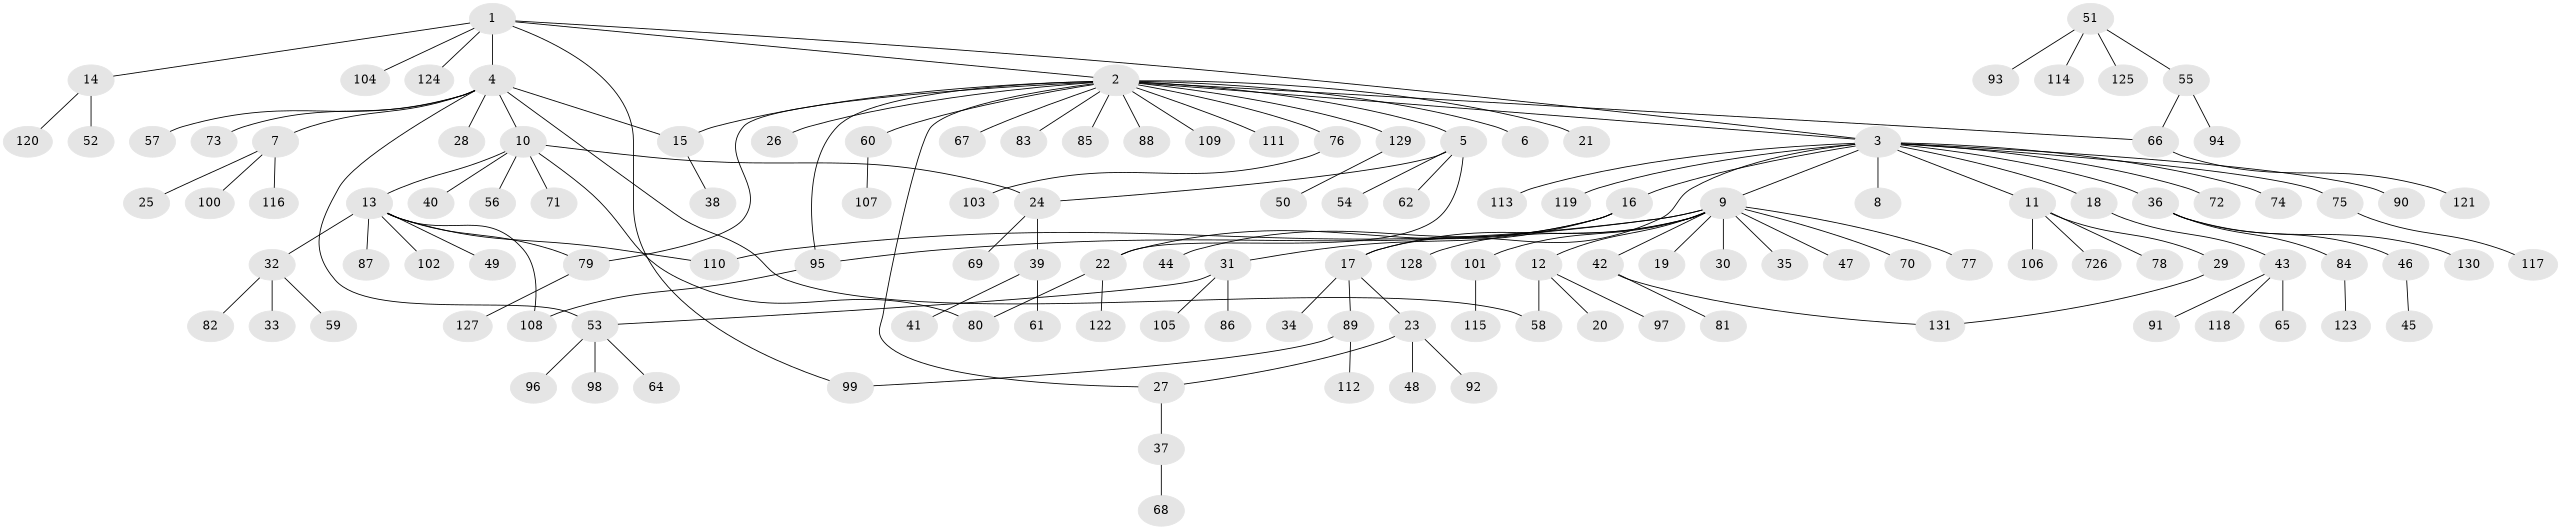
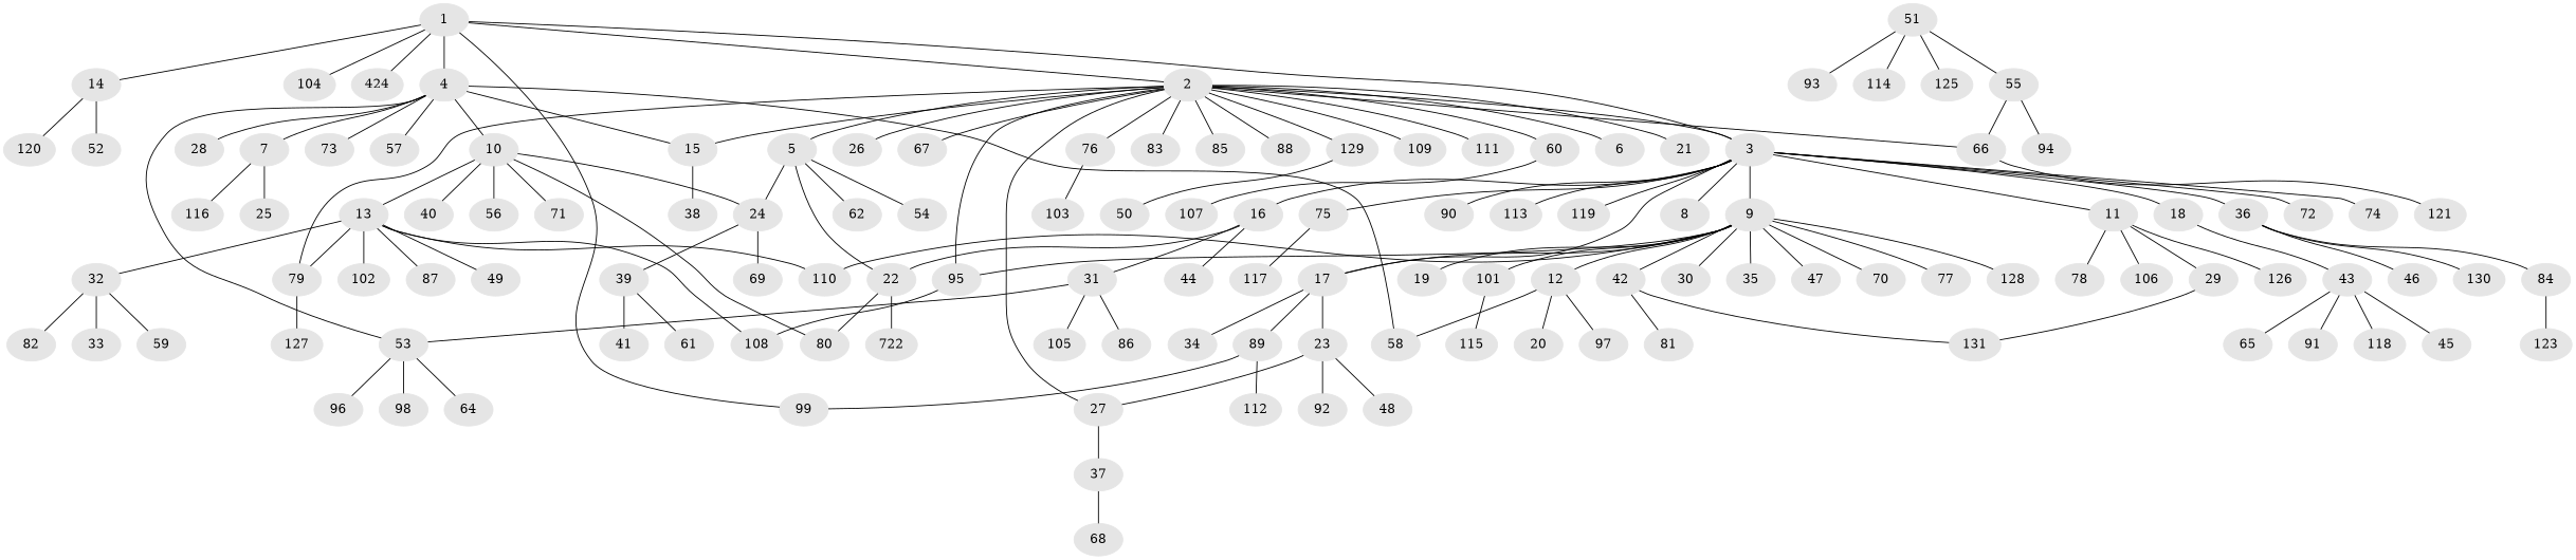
  graph {
    node [color=gray90 style=filled]
    1
    2
    3
    4
    14
    99
    104
-   124
+   124 [label=424]
    5
    6
    15
    21
    26
    27
    60
    66
    67
    76
    79
    83
    85
    88
    95
    109
    111
    129
    8
    9
    11
    16
    17
    18
    36
    72
    74
    75
    90
    113
    119
    7
    10
    28
    53
    57
    58
    73
    52
    120
    22
    24
    54
    62
    38
    37
    107
    121
    103
    127
    108
    50
    12
    19
    30
    35
    42
    47
    70
    77
    101
    110
    128
    29
    78
    106
-   126 [label=726]
+   126
    31
    44
    23
    34
    89
    43
    46
    84
    130
    117
    25
-   100
    116
    13
    40
    56
    71
    80
    64
    96
    98
-   122
+   122 [label=722]
    39
    69
    20
    97
    131
    81
    115
    32
    49
    87
    102
    33
    59
    82
    86
    105
    48
    92
    51
    55
    93
    114
    125
    112
    45
    65
    91
    118
    41
    61
    68
    123
    94
    1 -- 2
    1 -- 3
    1 -- 4
    1 -- 14
    1 -- 99
    1 -- 104
    1 -- 124
    2 -- 3
    2 -- 5
    2 -- 6
    2 -- 15
    2 -- 21
    2 -- 26
    2 -- 27
    2 -- 60
    2 -- 66
    2 -- 67
    2 -- 76
    2 -- 79
    2 -- 83
    2 -- 85
    2 -- 88
    2 -- 95
    2 -- 109
    2 -- 111
    2 -- 129
    3 -- 8
    3 -- 9
    3 -- 11
    3 -- 16
    3 -- 17
    3 -- 18
    3 -- 36
    3 -- 72
    3 -- 74
    3 -- 75
    3 -- 90
    3 -- 113
    3 -- 119
    4 -- 15
    4 -- 7
    4 -- 10
    4 -- 28
    4 -- 53
    4 -- 57
    4 -- 58
    4 -- 73
    14 -- 52
    14 -- 120
    5 -- 22
    5 -- 24
    5 -- 54
    5 -- 62
    15 -- 38
    27 -- 37
    60 -- 107
    66 -- 121
    76 -- 103
    79 -- 127
    95 -- 108
    129 -- 50
    9 -- 95
    9 -- 17
    9 -- 12
    9 -- 19
    9 -- 30
    9 -- 35
    9 -- 42
    9 -- 47
    9 -- 70
    9 -- 77
    9 -- 101
    9 -- 110
    9 -- 128
    11 -- 29
    11 -- 78
    11 -- 106
    11 -- 126
    16 -- 22
    16 -- 31
    16 -- 44
    17 -- 23
    17 -- 34
    17 -- 89
    18 -- 43
    36 -- 46
    36 -- 84
    36 -- 130
    75 -- 117
    7 -- 25
-   7 -- 100
    7 -- 116
    10 -- 24
    10 -- 13
    10 -- 40
    10 -- 56
    10 -- 71
    10 -- 80
    53 -- 64
    53 -- 96
    53 -- 98
    22 -- 80
    22 -- 122
    24 -- 39
    24 -- 69
    37 -- 68
    12 -- 58
    12 -- 20
    12 -- 97
    42 -- 131
    42 -- 81
    101 -- 115
    29 -- 131
    31 -- 53
    31 -- 86
    31 -- 105
    23 -- 27
    23 -- 48
    23 -- 92
    89 -- 99
    89 -- 112
-   46 -- 45
+   43 -- 45
    43 -- 65
    43 -- 91
    43 -- 118
    84 -- 123
    13 -- 79
    13 -- 108
    13 -- 110
    13 -- 32
    13 -- 49
    13 -- 87
    13 -- 102
    39 -- 41
    39 -- 61
    32 -- 33
    32 -- 59
    32 -- 82
    51 -- 55
    51 -- 93
    51 -- 114
    51 -- 125
    55 -- 66
    55 -- 94
  }
